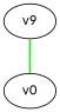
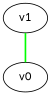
  digraph {
    fontname=Lato
    node [fontname=Lato]
-   v1 [label=v9]
+   v1
    v0
    v1 -> v0 [arrowhead=none color=green style=bold fontname=Lato]
  }
